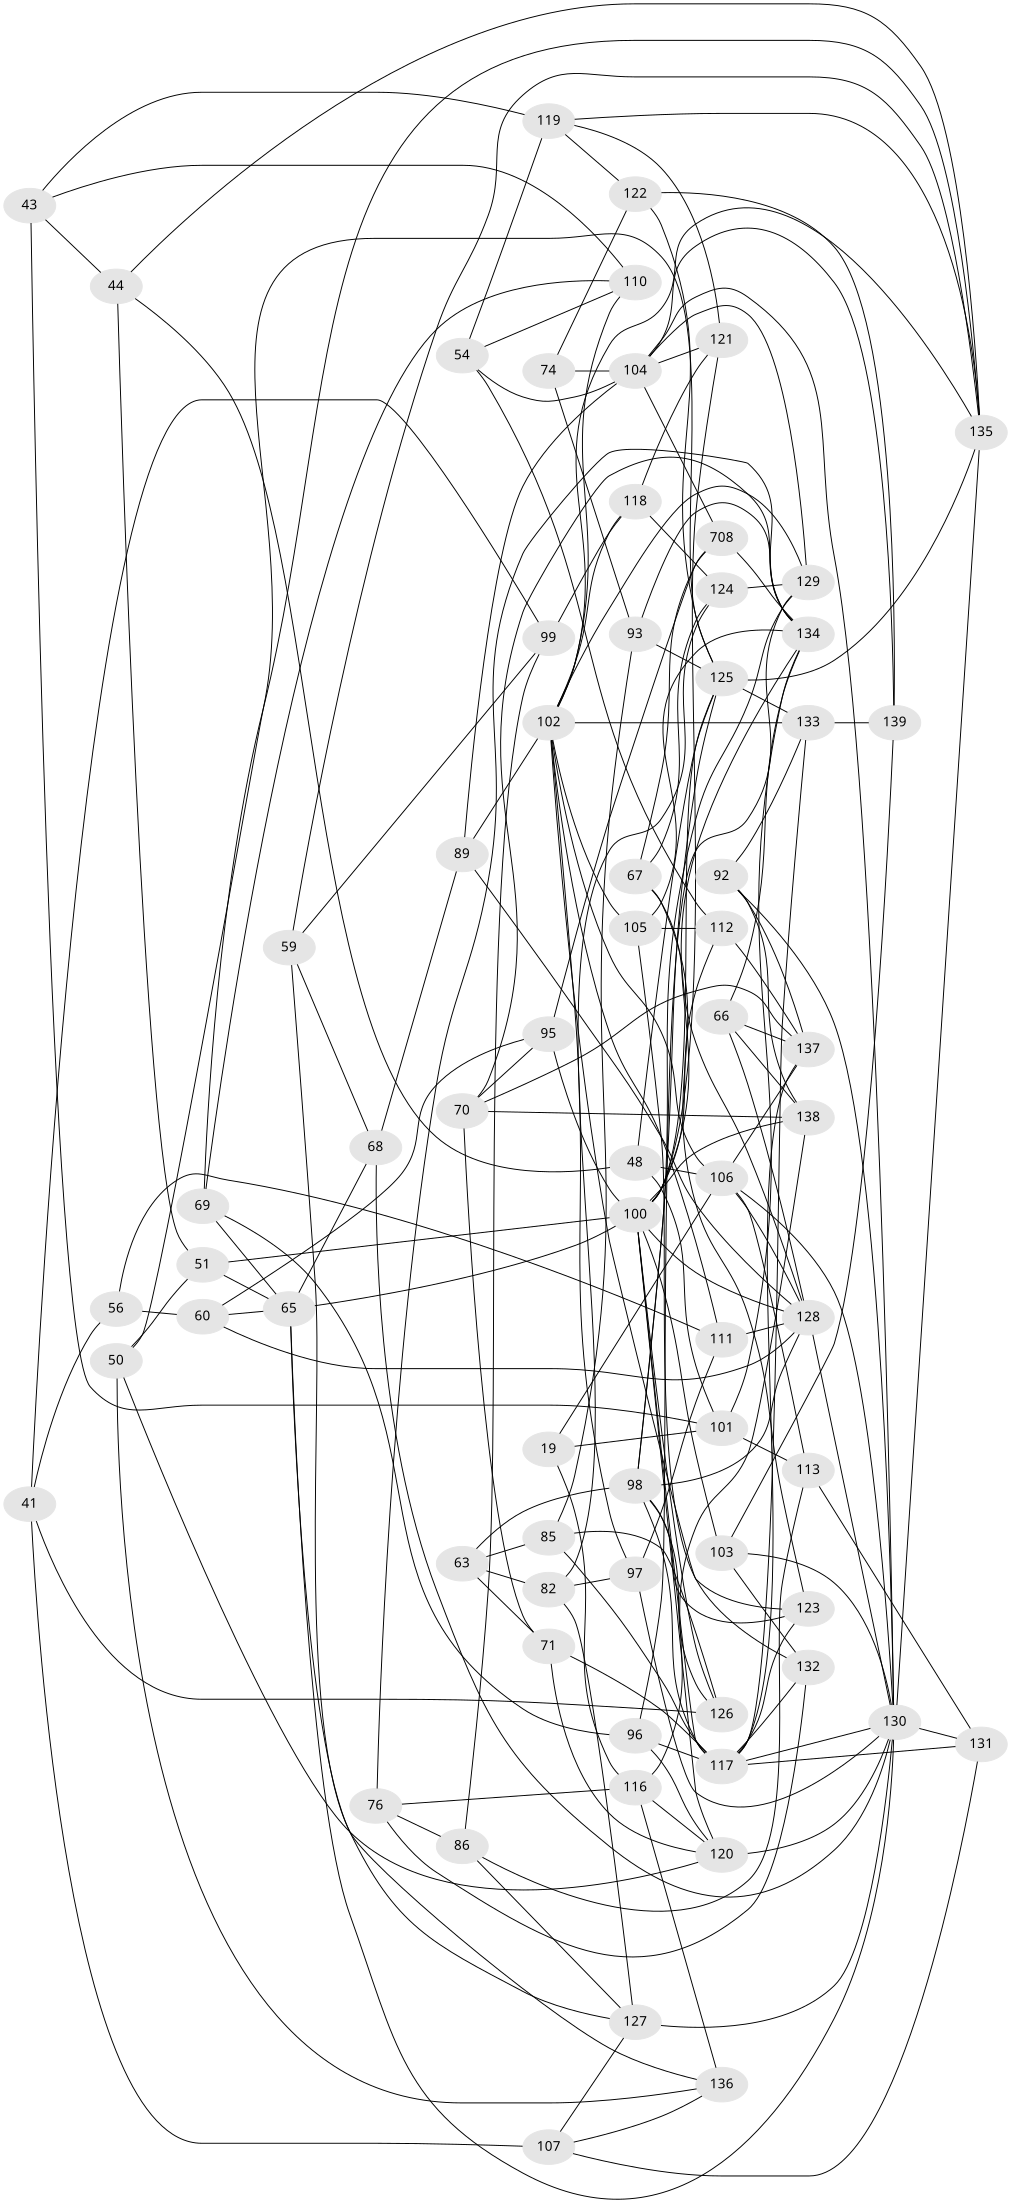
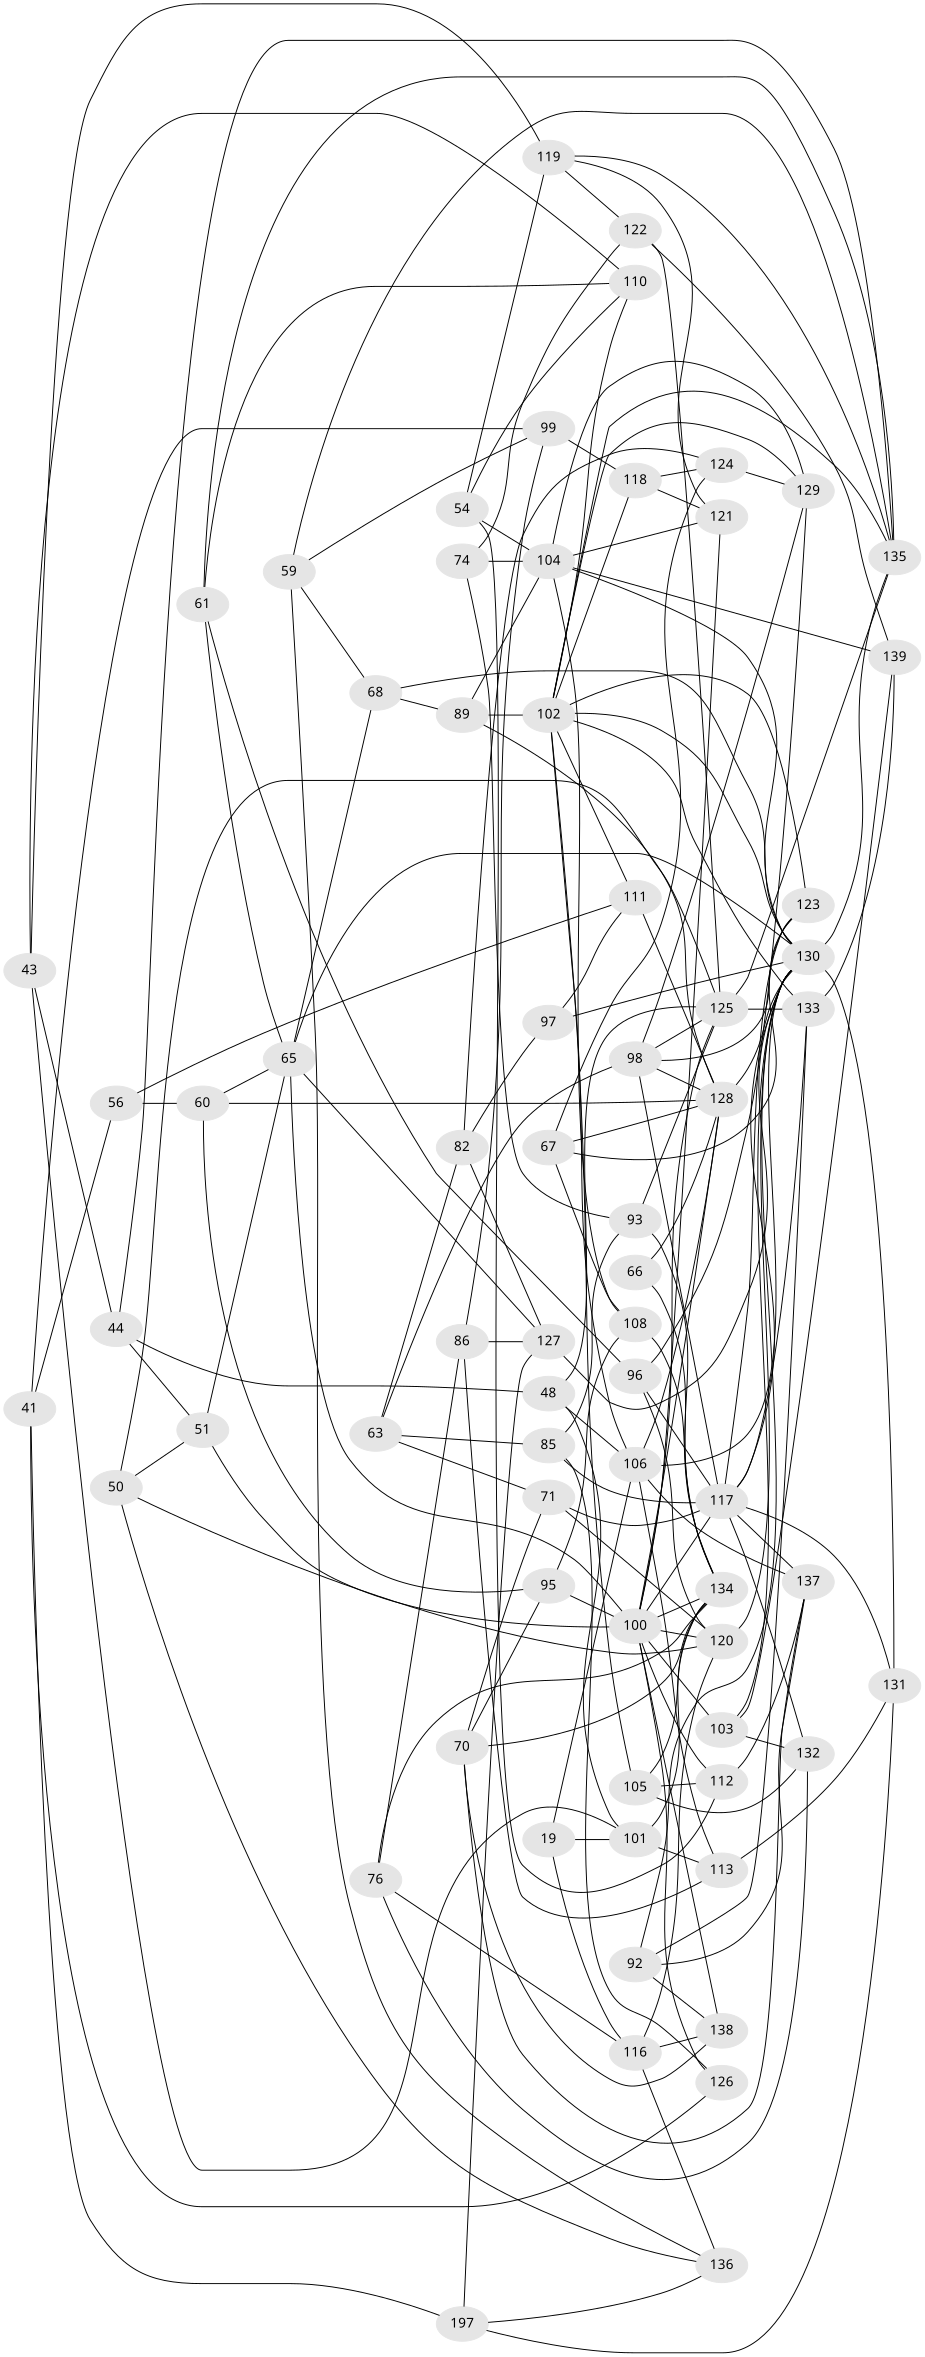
  graph {
    fontname="Noto Sans"
    rankdir=LR
    node [color=gray90 fontname="Noto Sans" style=filled]
    edge [fontname="Noto Sans"]
    101 [super="+52"]
    134 [super="+109"]
    113
    19
    106 [super="+18+69+83"]
    116 [super="+55"]
    130 [super="+91"]
    137 [super="+64"]
    128 [super="+20+78+29"]
    120 [super="+39"]
    136
    138 [super="+16"]
    41
    56
    99
-   107
+   107 [label=197]
    126
    60
    111 [super="+53"]
    118
    127 [super="+40"]
    131
    43
    44
    110
    119 [super="+115"]
    48
    51 [super="+8"]
    135 [super="+90+114+87"]
    122 [super="+13"]
    121
    125 [super="+84"]
    65 [super="+1+7"]
    100 [super="+49+45"]
    133 [super="+94+72"]
    50
    68 [super="+2"]
    112
    117 [super="+32+9+47+25+36"]
    103
    104 [super="+10+79"]
-   108 [label=708]
+   108
    129 [super="+33"]
    139
    54
    95
    89
    59
-   61 [label=69]
+   61
    96
    63
    71
    82
    85
    98 [super="+88"]
    124
    97
    93
    123
    66
    67
    102 [super="+75+23"]
    70
    132
    74
    76
    86
    105
    92
    101 -- 134 [weight=2]
    101 -- 113
    113 -- 131
    19 -- 101
    19 -- 106 [weight=2]
    19 -- 116
    106 -- 113
    106 -- 130 [weight=2]
    106 -- 137
    106 -- 128 [weight=2]
    116 -- 120
    116 -- 136
    116 -- 138 [weight=2]
    130 -- 131
    130 -- 135 [weight=4]
    128 -- 130
    120 -- 130
    41 -- 56
    41 -- 99
    41 -- 107
    41 -- 126
    56 -- 60
    56 -- 111
    99 -- 118
    107 -- 136
    107 -- 127
    107 -- 131
    60 -- 128
    60 -- 65
    60 -- 95
    111 -- 128 [weight=3]
    118 -- 121
    118 -- 124
    127 -- 130 [weight=2]
    43 -- 101
    43 -- 44
    43 -- 110
    43 -- 119
    44 -- 48
    44 -- 51
    44 -- 135
    119 -- 135
    119 -- 122 [weight=2]
    119 -- 121
    48 -- 101
    48 -- 106
    48 -- 125
    51 -- 65 [weight=2]
    51 -- 100
    122 -- 125
    122 -- 139
    125 -- 135 [weight=3]
    125 -- 133 [weight=2]
    65 -- 130
    65 -- 127
    65 -- 100
    65 -- 68 [weight=2]
    100 -- 134 [weight=2]
    100 -- 128 [weight=2]
    100 -- 120
    100 -- 138
    100 -- 126
    100 -- 121
    100 -- 125
    100 -- 112
    100 -- 117 [weight=2]
    100 -- 103
    133 -- 139
    50 -- 120
    50 -- 136
    50 -- 51
    50 -- 125
    68 -- 130 [weight=2]
    68 -- 89
    112 -- 137
    117 -- 130 [weight=2]
    117 -- 137 [weight=3]
    117 -- 131
    117 -- 133 [weight=2]
    117 -- 123
    117 -- 132
    103 -- 130
    103 -- 139
    103 -- 132
    104 -- 130
    104 -- 121
    104 -- 108
    104 -- 129
    104 -- 139
    108 -- 134
    54 -- 110
    54 -- 119
    54 -- 112
    54 -- 104
    95 -- 100
    95 -- 108
    89 -- 128
    89 -- 104
    89 -- 102
    59 -- 136
    59 -- 99
    59 -- 135
    59 -- 68
    61 -- 110
    61 -- 135
    61 -- 65
    61 -- 96
    96 -- 120
    96 -- 117
    96 -- 129
    63 -- 71
    63 -- 82
    63 -- 85
    63 -- 98
    71 -- 120
    71 -- 117
    82 -- 127
    82 -- 124
    82 -- 97
    85 -- 126
    85 -- 117
    85 -- 93
    98 -- 128 [weight=2]
-   98 -- 126
    98 -- 125 [weight=2]
    98 -- 117
    98 -- 129 [weight=2]
    98 -- 123
    124 -- 129
    97 -- 130 [weight=2]
    97 -- 111
    93 -- 134
    93 -- 125
    66 -- 134
-   66 -- 137
    66 -- 128
-   66 -- 138
    67 -- 128
    67 -- 108
    67 -- 124
    67 -- 123
    102 -- 106
-   102 -- 97
+   102 -- 130
    102 -- 111
    102 -- 118
    102 -- 110
    102 -- 135 [weight=3]
    102 -- 133 [weight=4]
    102 -- 129
    102 -- 123
    102 -- 105
    70 -- 134
    70 -- 137
    70 -- 138
    70 -- 95
    70 -- 71
    74 -- 122 [weight=2]
    74 -- 104
    74 -- 93
    76 -- 134
    76 -- 116
    76 -- 132
    76 -- 86
    86 -- 113
    86 -- 99
    86 -- 127
    105 -- 134
    105 -- 112
    105 -- 132
    92 -- 130
    92 -- 137
    92 -- 138
    92 -- 133
  }
